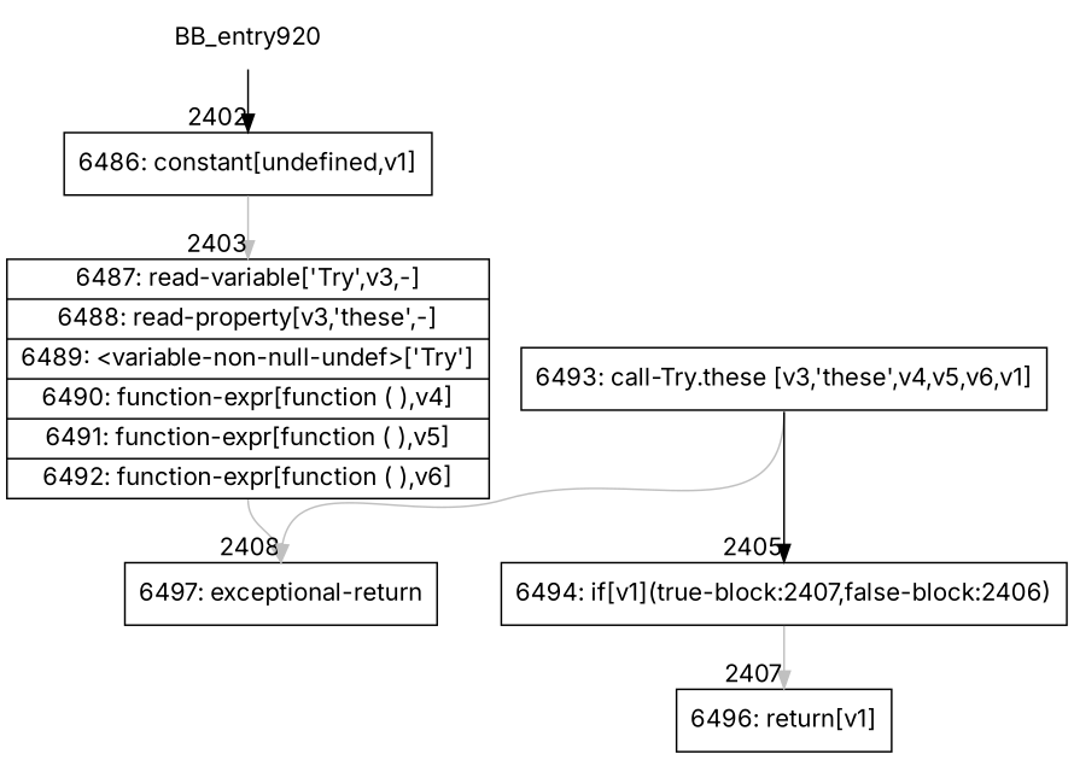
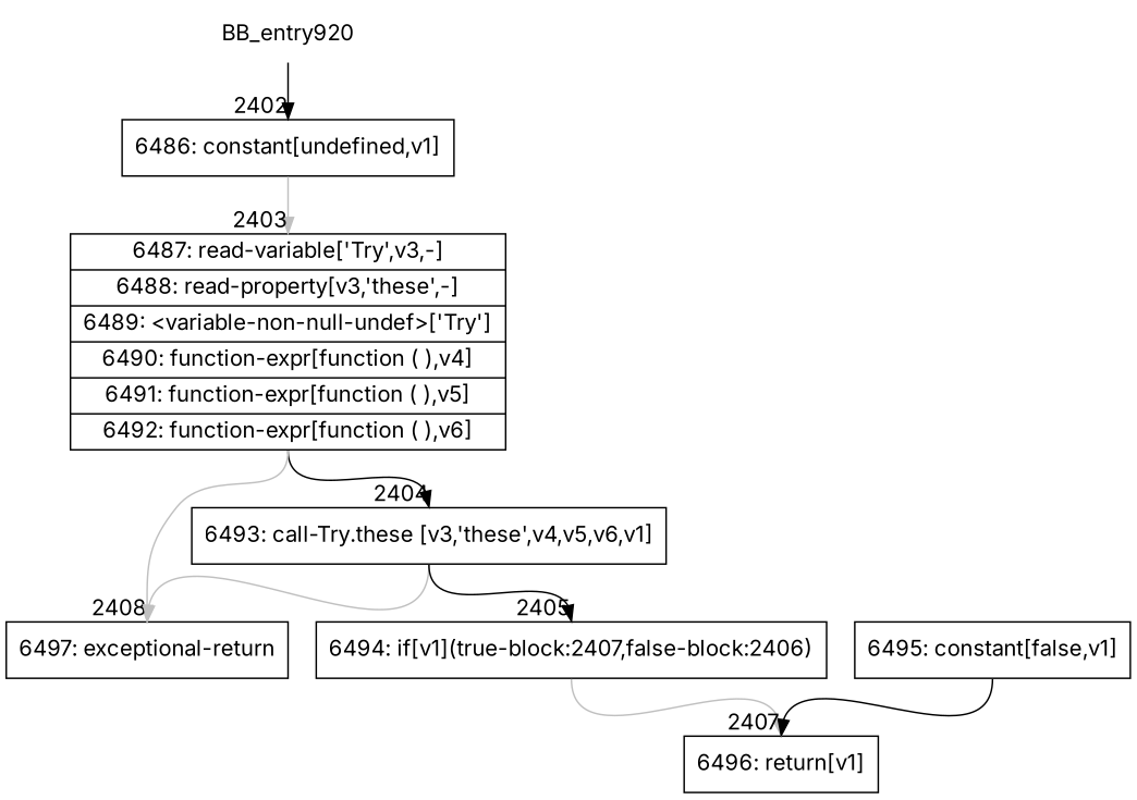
  digraph {
    fontname=Inter
    rankdir=TD
    node [fontname=Inter shape=record]
    edge [fontname=Inter headport=n tailport=s]
    n1 [label=BB_entry920 shape=none]
    n2 [label="{6486: constant[undefined,v1]}"]
    n3 [label="{6487: read-variable['Try',v3,-]|6488: read-property[v3,'these',-]|6489: \<variable-non-null-undef\>['Try']|6490: function-expr[function ( ),v4]|6491: function-expr[function ( ),v5]|6492: function-expr[function ( ),v6]}"]
    n4 [label="{6493: call-Try.these [v3,'these',v4,v5,v6,v1]}"]
    n5 [label="{6497: exceptional-return}"]
    n6 [label="{6494: if[v1](true-block:2407,false-block:2406)}"]
    n7 [label="{6496: return[v1]}"]
+   n8 [label="{6495: constant[false,v1]}"]
    n1 -> n2 [headlabel="    2402"]
    n2 -> n3 [color=gray headlabel="      2403"]
+   n3 -> n4 [headlabel="      2404"]
    n3 -> n5 [color=gray headlabel="      2408"]
    n4 -> n5 [color=gray]
    n4 -> n6 [headlabel="      2405"]
    n6 -> n7 [color=gray headlabel="      2407"]
+   n8 -> n7
  }
